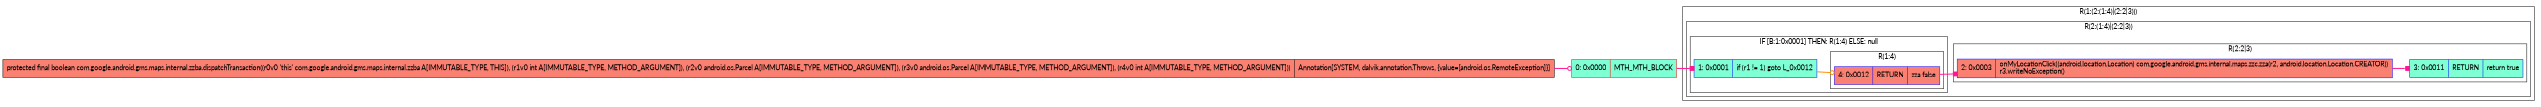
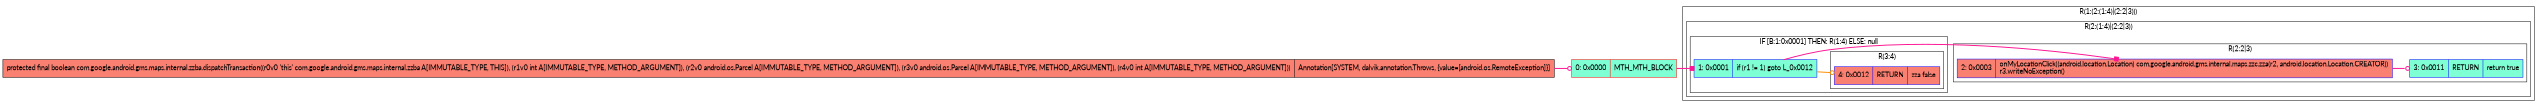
  digraph {
    fontname=Lato
    rankdir=LR
    node [color=blue fillcolor=salmon fontname=Lato shape=record style=filled]
    edge [arrowhead=box color=deeppink fontname=Lato style=bold]
    n1 [label="{4\:\ 0x0012|RETURN\l|zza false\l}"]
    n2 [fillcolor=aquamarine label="{1\:\ 0x0001|if (r1 != 1) goto L_0x0012\l}"]
    n3 [label="{2\:\ 0x0003|onMyLocationClick((android.location.Location) com.google.android.gms.internal.maps.zzc.zza(r2, android.location.Location.CREATOR))\lr3.writeNoException()\l}"]
    n4 [fillcolor=aquamarine label="{3\:\ 0x0011|RETURN\l|return true\l}"]
    n5 [color=red fillcolor=aquamarine label="{0\:\ 0x0000|MTH_MTH_BLOCK\l}"]
    n6 [label="{protected final boolean com.google.android.gms.maps.internal.zzba.dispatchTransaction((r0v0 'this' com.google.android.gms.maps.internal.zzba A[IMMUTABLE_TYPE, THIS]), (r1v0 int A[IMMUTABLE_TYPE, METHOD_ARGUMENT]), (r2v0 android.os.Parcel A[IMMUTABLE_TYPE, METHOD_ARGUMENT]), (r3v0 android.os.Parcel A[IMMUTABLE_TYPE, METHOD_ARGUMENT]), (r4v0 int A[IMMUTABLE_TYPE, METHOD_ARGUMENT]))  | Annotation[SYSTEM, dalvik.annotation.Throws, \{value=[android.os.RemoteException]\}]\l}" color=""]
    subgraph cluster_1 {
      label="R(1:(2:(1:4)|(2:2|3)))"
      subgraph cluster_2 {
        label="R(2:(1:4)|(2:2|3))"
        subgraph cluster_3 {
          label="IF [B:1:0x0001] THEN: R(1:4) ELSE: null"
          n2
          subgraph cluster_4 {
-           label="R(1:4)"
+           label="R(3:4)"
            n1
          }
        }
        subgraph cluster_5 {
          label="R(2:2|3)"
          n3
          n4
        }
      }
    }
    n2 -> n1 [arrowhead=odot color=darkorange]
-   n1 -> n3
-   n3 -> n4
+   n2 -> n3
+   n3 -> n4 [arrowhead=odot]
    n5 -> n2
    n6 -> n5 [arrowhead=odot]
  }
